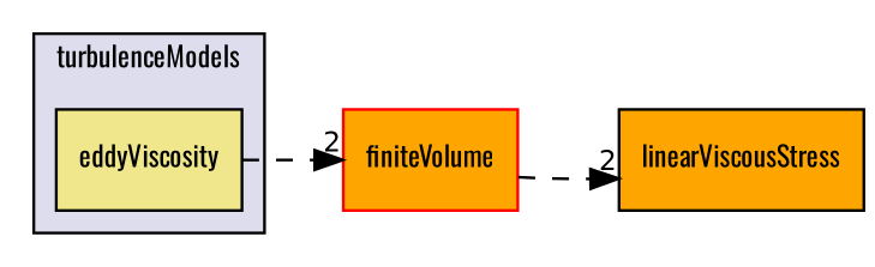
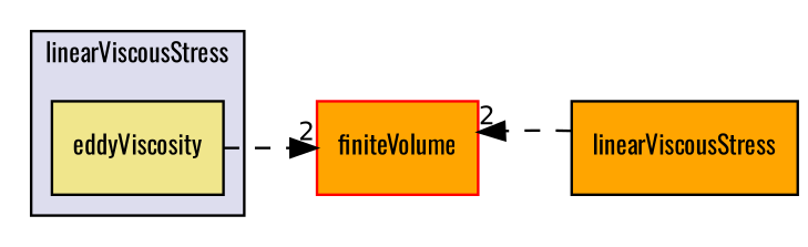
  digraph {
    compound=true
    fontname=Oswald
    rankdir=LR
    node [fillcolor=orange fontname=Oswald fontsize=10 shape=box style=filled]
    edge [fontname=Oswald headlabel=2 labeldistance=1.5 labelfontname=Helvetica labelfontsize=10 style=dashed]
    n1 [fillcolor=khaki label=eddyViscosity pencolor=black]
    n2 [color=red label=finiteVolume]
    n3 [label=linearViscousStress]
    subgraph cluster_1 {
      bgcolor="#ddddee"
      fontsize=10
-     label=turbulenceModels
+     label=linearViscousStress
      pencolor=black
      n1
    }
    n1 -> n2
-   n2 -> n3
+   n3 -> n2
  }
